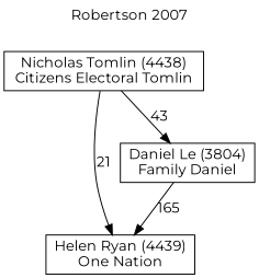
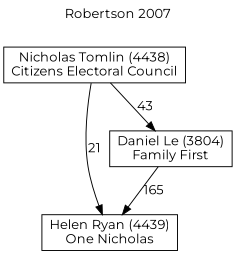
  digraph {
    fontname=Montserrat
    label="Robertson 2007"
    labelloc=t
    mclimit=10
    node [fontname=Montserrat shape=box]
    edge [fontname=Montserrat]
-   n1 [label="Helen Ryan (4439)\nOne Nation"]
-   n2 [label="Daniel Le (3804)\nFamily Daniel"]
-   n3 [label="Nicholas Tomlin (4438)\nCitizens Electoral Tomlin"]
+   n1 [label="Helen Ryan (4439)\nOne Nicholas"]
+   n2 [label="Daniel Le (3804)\nFamily First"]
+   n3 [label="Nicholas Tomlin (4438)\nCitizens Electoral Council"]
    n2 -> n1 [label=165]
    n3 -> n1 [label=21]
    n3 -> n2 [label=43]
  }
